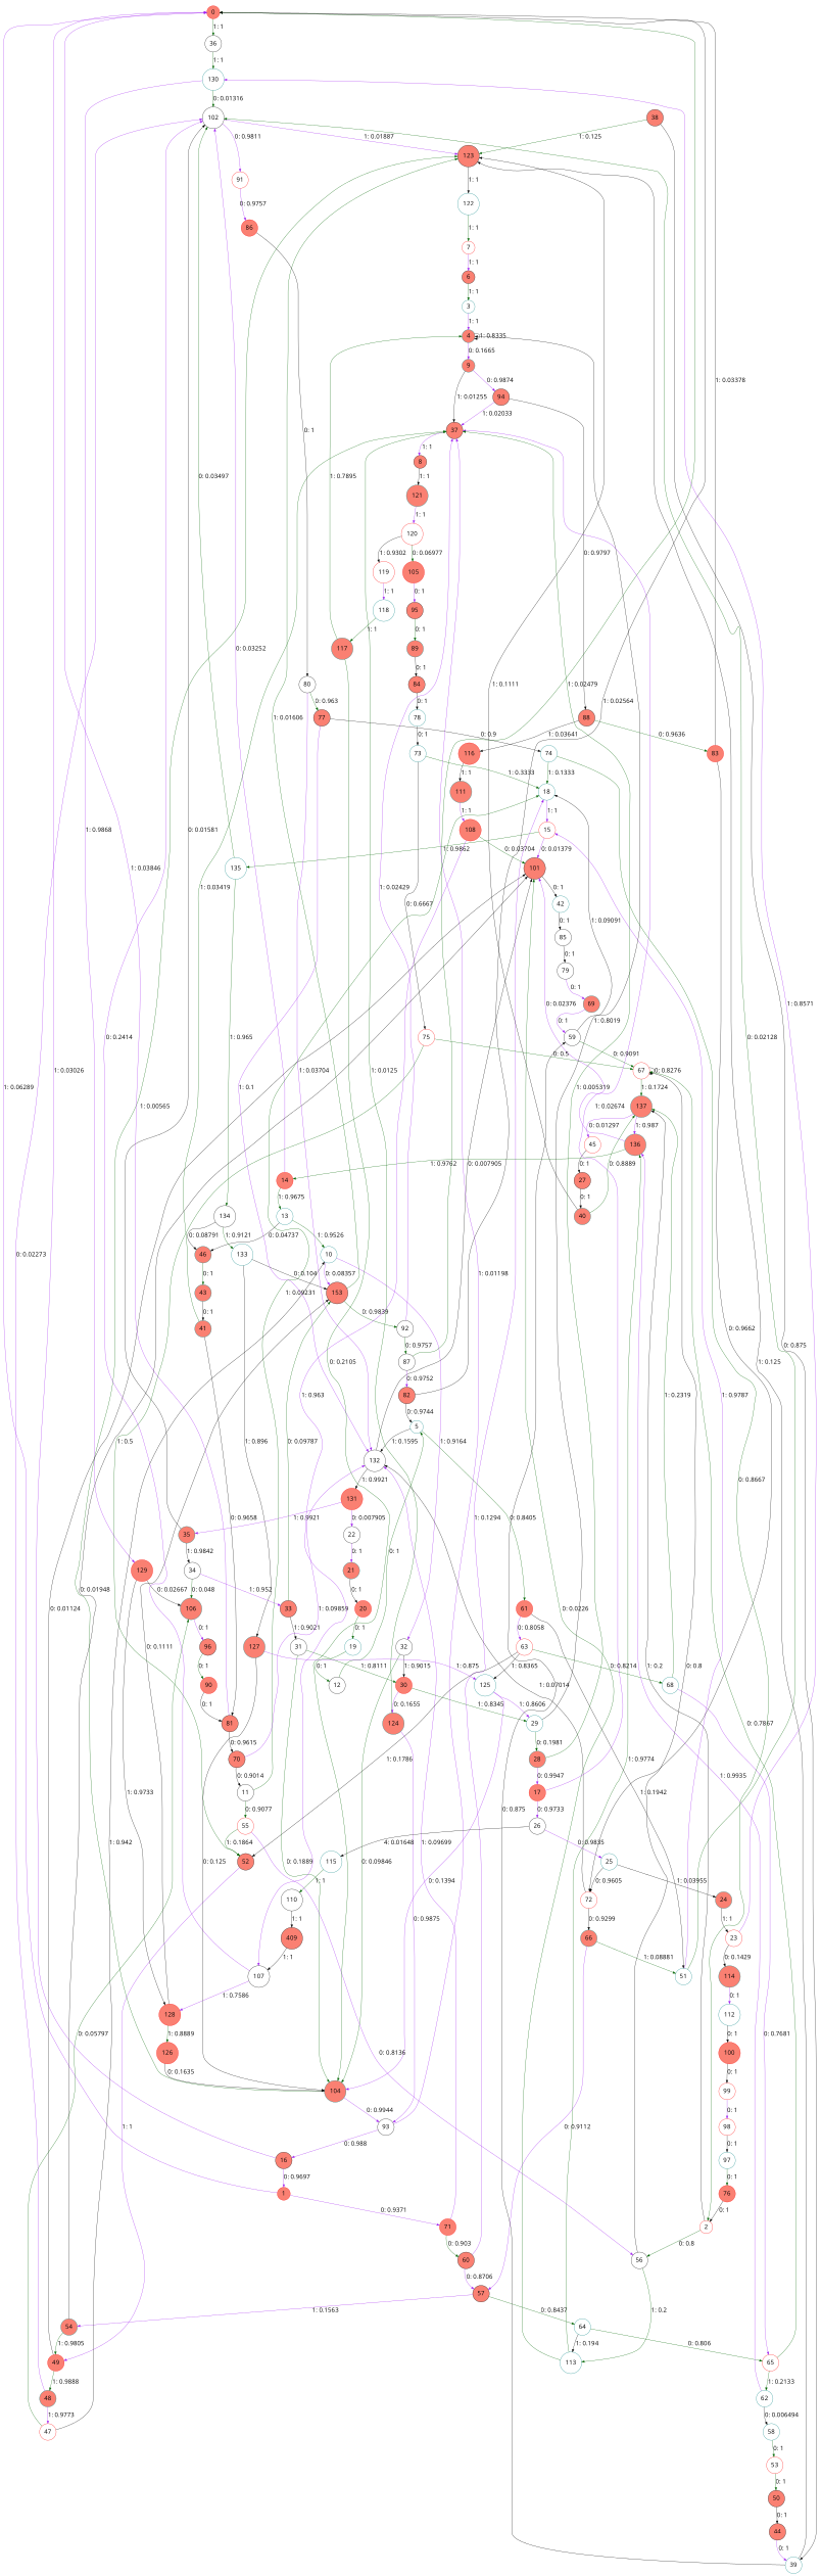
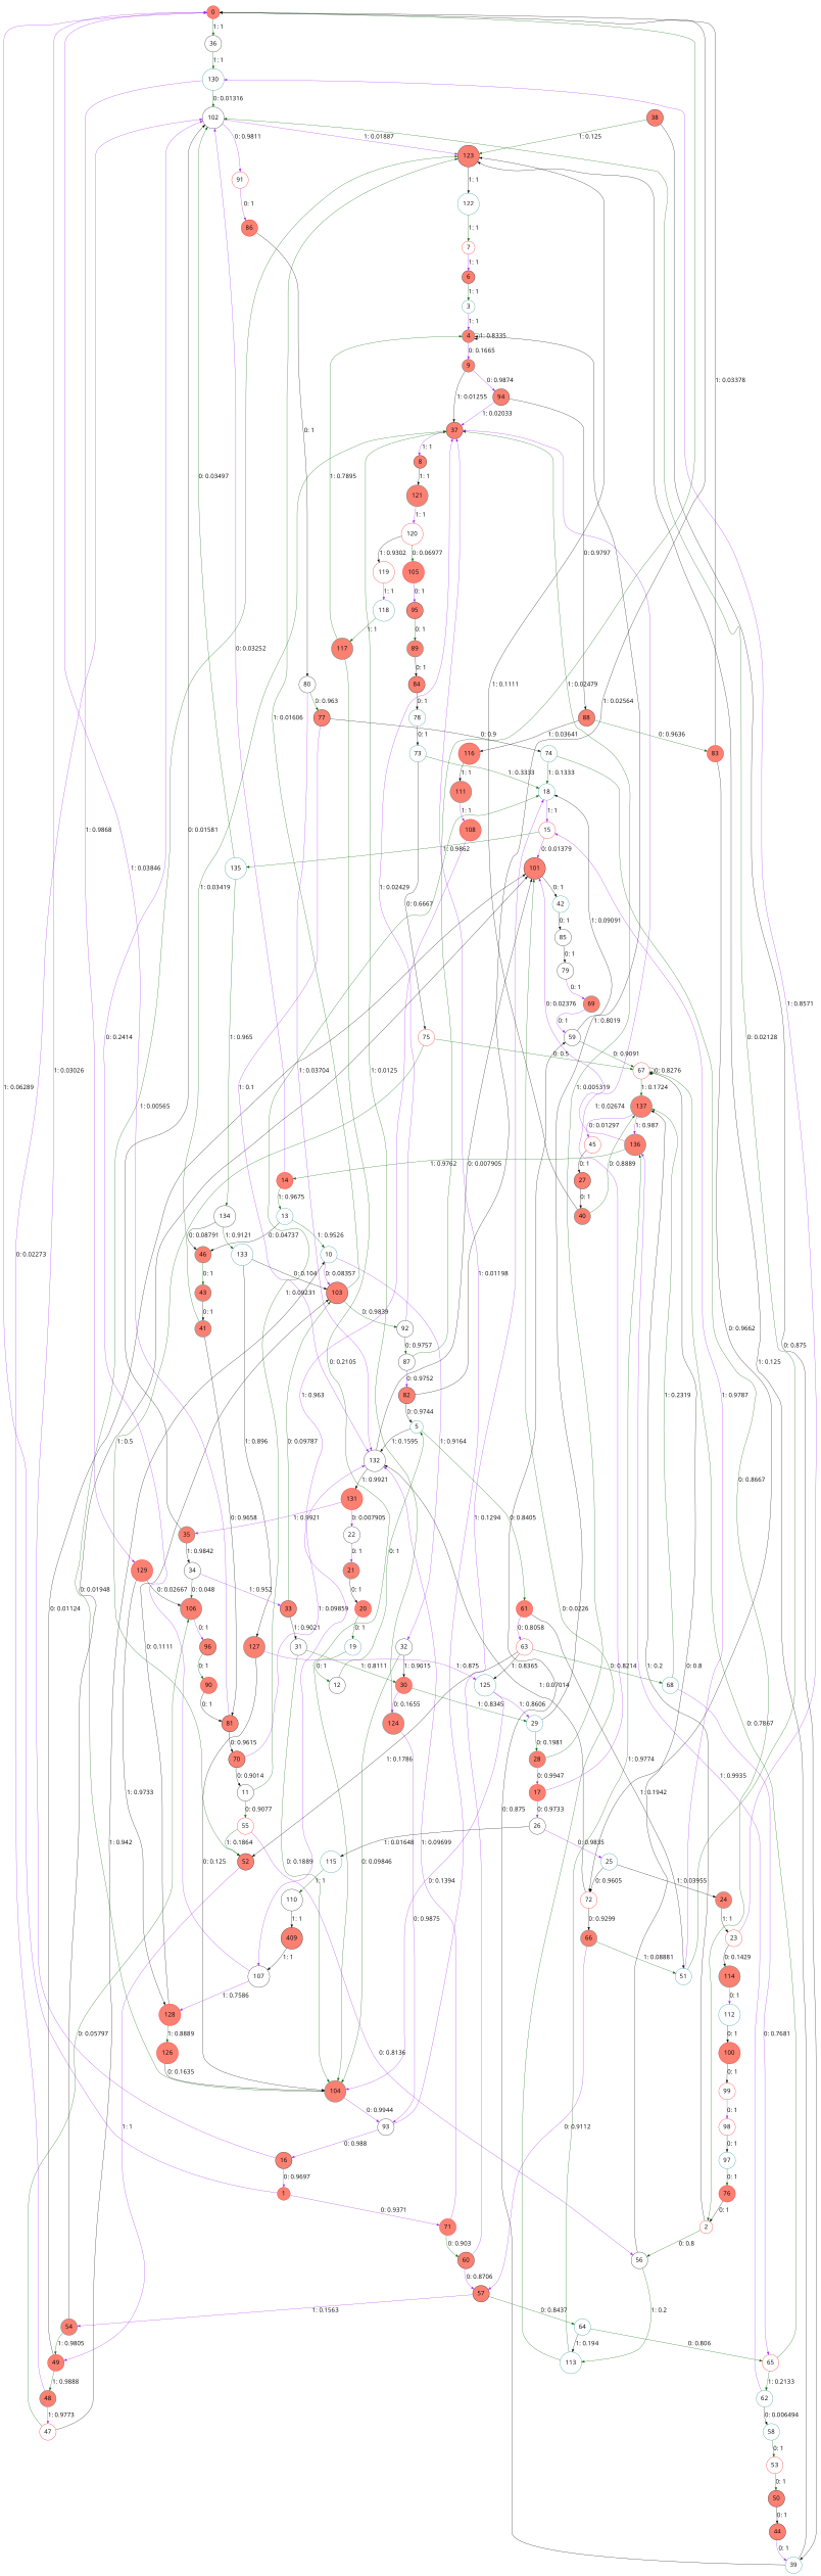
  digraph {
    fontname="Open Sans"
    node [color=teal fillcolor=salmon fontname="Open Sans" fontsize=24 shape=circle style=filled]
    edge [color=black fontname="Open Sans" fontsize=24]
    0 [color=red]
    36 [color=black fillcolor=white]
    130 [fillcolor=white]
    102 [color=black fillcolor=white]
    129 [color=red]
    1 [color=red]
    71 [color=red]
    132 [color=black fillcolor=white]
    60 [color=black]
    101 [color=black]
    131 [color=red]
    18 [fillcolor=white]
    57 [color=black]
    2 [color=red fillcolor=white]
    56 [color=black fillcolor=white]
    137
    67 [color=red fillcolor=white]
    113 [fillcolor=white]
    45 [color=red fillcolor=white]
    136
    27 [color=black]
    14 [color=red]
    3 [fillcolor=white]
    4
    9
    94 [color=black]
    37 [color=black]
    88 [color=black]
    8 [color=black]
    5 [fillcolor=white]
    61 [color=red]
    51 [fillcolor=white]
    63 [color=red fillcolor=white]
    15 [color=red fillcolor=white]
    52 [color=black]
    68 [fillcolor=white]
    125 [fillcolor=white]
    42 [fillcolor=white]
    22 [color=black fillcolor=white]
    35
    6 [color=black]
    7 [color=red fillcolor=white]
    121
    120 [color=red fillcolor=white]
    105 [color=red]
    119 [color=red fillcolor=white]
    83 [color=red]
    116 [color=red]
    10 [fillcolor=white]
-   103 [color=black label=153]
+   103 [color=black]
    32 [color=black fillcolor=white]
    123 [color=black]
    92 [color=black fillcolor=white]
    30 [color=red]
    104
    122 [fillcolor=white]
    87 [color=black fillcolor=white]
    29 [fillcolor=white]
    124
    93 [color=black fillcolor=white]
    11 [color=black fillcolor=white]
    55 [color=red fillcolor=white]
    49 [color=red]
    135 [fillcolor=white]
    12 [color=black fillcolor=white]
    13 [fillcolor=white]
    46
    43
    41
    91 [color=red fillcolor=white]
    86 [color=red]
    134 [color=black fillcolor=white]
    85 [color=black fillcolor=white]
    133 [fillcolor=white]
    16 [color=black]
    17 [color=red]
    26 [color=black fillcolor=white]
    25 [fillcolor=white]
    115 [fillcolor=white]
    24
    72 [color=red fillcolor=white]
    110 [color=black fillcolor=white]
    19 [fillcolor=white]
    20 [color=red]
    21
    23 [color=red fillcolor=white]
    114
    112 [fillcolor=white]
    100 [color=red]
    106
    128 [color=red]
    66
    n93 [color=black label=409]
    40
    38 [color=black]
    39 [fillcolor=white]
    28
    31 [color=black fillcolor=white]
    33 [color=black]
    34 [color=black fillcolor=white]
    96 [color=black]
    90 [color=red]
    59 [color=black fillcolor=white]
    81 [color=black]
    70 [color=black]
    79 [color=black fillcolor=white]
    69
    44 [color=black]
    47 [color=red fillcolor=white]
    48
    50 [color=black]
    53 [color=red fillcolor=white]
    54
    64 [fillcolor=white]
    65 [color=red fillcolor=white]
    62 [fillcolor=white]
    58 [fillcolor=white]
    73 [fillcolor=white]
    75 [color=red fillcolor=white]
    74 [fillcolor=white]
    76 [color=red]
    77 [color=black]
    78 [fillcolor=white]
    80 [color=black fillcolor=white]
    82 [color=black]
    84 [color=black]
    111
    108 [color=red]
    89
    95 [color=black]
    97 [fillcolor=white]
    98 [color=red fillcolor=white]
    99 [color=red fillcolor=white]
    107 [color=black fillcolor=white]
    126 [color=red]
    117
    118 [fillcolor=white]
    127
    0 -> 36 [color=darkgreen label="1: 1        "]
    36 -> 130 [color=darkgreen label="1: 1        "]
    130 -> 102 [color=darkgreen label="0: 0.01316  "]
    130 -> 129 [color=purple label="1: 0.9868   "]
    102 -> 123 [color=purple label="1: 0.01887  "]
    102 -> 91 [color=purple label="0: 0.9811   "]
    129 -> 106 [label="0: 0.02667  "]
    129 -> 128 [label="1: 0.9733   "]
    1 -> 0 [color=purple label="1: 0.06289  "]
    1 -> 71 [color=purple label="0: 0.9371   "]
    71 -> 132 [color=purple label="1: 0.09699  "]
    71 -> 60 [color=darkgreen label="0: 0.903    "]
    132 -> 101 [label="0: 0.007905  "]
    132 -> 131 [label="1: 0.9921   "]
    60 -> 18 [color=purple label="1: 0.1294   "]
    60 -> 57 [color=purple label="0: 0.8706   "]
    101 -> 42 [label="0: 1        "]
    131 -> 22 [color=purple label="0: 0.007905  "]
    131 -> 35 [color=purple label="1: 0.9921   "]
    18 -> 15 [color=purple label="1: 1        "]
    57 -> 54 [color=purple label="1: 0.1563   "]
    57 -> 64 [color=darkgreen label="0: 0.8437   "]
    2 -> 56 [color=darkgreen label="0: 0.8      "]
    2 -> 137 [label="1: 0.2      "]
    56 -> 67 [label="0: 0.8      "]
    56 -> 113 [color=darkgreen label="1: 0.2      "]
    137 -> 45 [color=purple label="0: 0.01297  "]
    137 -> 136 [color=purple label="1: 0.987    "]
    67 -> 137 [color=darkgreen label="1: 0.1724   "]
    67 -> 67 [label="0: 0.8276   "]
    113 -> 101 [color=darkgreen label="0: 0.0226   "]
    113 -> 136 [color=darkgreen label="1: 0.9774   "]
    45 -> 27 [label="0: 1        "]
    136 -> 101 [color=purple label="0: 0.02376  "]
    136 -> 14 [color=darkgreen label="1: 0.9762   "]
    27 -> 40 [label="0: 1        "]
    14 -> 102 [color=purple label="0: 0.03252  "]
    14 -> 13 [color=darkgreen label="1: 0.9675   "]
    3 -> 4 [color=purple label="1: 1        "]
    4 -> 4 [label="1: 0.8335   "]
    4 -> 9 [color=purple label="0: 0.1665   "]
    9 -> 94 [color=purple label="0: 0.9874   "]
    9 -> 37 [label="1: 0.01255  "]
    94 -> 37 [color=purple label="1: 0.02033  "]
    94 -> 88 [label="0: 0.9797   "]
    37 -> 8 [color=purple label="1: 1        "]
    88 -> 83 [color=darkgreen label="0: 0.9636   "]
    88 -> 116 [label="1: 0.03641  "]
    8 -> 121 [label="1: 1        "]
    5 -> 132 [label="1: 0.1595   "]
    5 -> 61 [color=darkgreen label="0: 0.8405   "]
    61 -> 51 [label="1: 0.1942   "]
    61 -> 63 [color=purple label="0: 0.8058   "]
    51 -> 102 [color=darkgreen label="0: 0.02128  "]
    51 -> 15 [color=purple label="1: 0.9787   "]
    63 -> 52 [label="1: 0.1786   "]
    63 -> 68 [color=darkgreen label="0: 0.8214   "]
    63 -> 125 [label="1: 0.8365   "]
    15 -> 101 [color=purple label="0: 0.01379  "]
    15 -> 135 [color=darkgreen label="1: 0.9862   "]
    52 -> 49 [color=purple label="1: 1        "]
    68 -> 137 [color=darkgreen label="1: 0.2319   "]
    68 -> 65 [color=purple label="0: 0.7681   "]
    125 -> 104 [color=purple label="0: 0.1394   "]
    125 -> 29 [color=purple label="1: 0.8606   "]
    42 -> 85 [label="0: 1        "]
    22 -> 21 [color=purple label="0: 1        "]
    35 -> 102 [label="0: 0.01581  "]
    35 -> 34 [label="1: 0.9842   "]
    6 -> 3 [color=darkgreen label="1: 1        "]
    7 -> 6 [color=purple label="1: 1        "]
    121 -> 120 [color=purple label="1: 1        "]
    120 -> 105 [color=darkgreen label="0: 0.06977  "]
    120 -> 119 [label="1: 0.9302   "]
    105 -> 95 [color=purple label="0: 1        "]
    119 -> 118 [color=purple label="1: 1        "]
    83 -> 0 [label="1: 0.03378  "]
    83 -> 72 [label="0: 0.9662   "]
    116 -> 111 [label="1: 1        "]
    10 -> 103 [color=purple label="0: 0.08357  "]
    10 -> 32 [color=purple label="1: 0.9164   "]
    103 -> 123 [color=darkgreen label="1: 0.01606  "]
    103 -> 92 [color=darkgreen label="0: 0.9839   "]
    32 -> 30 [label="1: 0.9015   "]
    32 -> 104 [color=darkgreen label="0: 0.09846  "]
    123 -> 122 [label="1: 1        "]
    92 -> 37 [color=purple label="1: 0.02429  "]
    92 -> 87 [color=darkgreen label="0: 0.9757   "]
    30 -> 29 [color=darkgreen label="1: 0.8345   "]
    30 -> 124 [color=purple label="0: 0.1655   "]
    104 -> 123 [color=darkgreen label="1: 0.00565  "]
    104 -> 93 [color=purple label="0: 0.9944   "]
    122 -> 7 [color=darkgreen label="1: 1        "]
    87 -> 0 [color=darkgreen label="1: 0.02479  "]
    87 -> 82 [color=purple label="0: 0.9752   "]
    29 -> 4 [label="1: 0.8019   "]
    29 -> 28 [color=darkgreen label="0: 0.1981   "]
    124 -> 37 [color=darkgreen label="1: 0.0125   "]
    124 -> 93 [color=purple label="0: 0.9875   "]
    93 -> 37 [color=purple label="1: 0.01198  "]
    93 -> 16 [color=purple label="0: 0.988    "]
    11 -> 18 [color=darkgreen label="1: 0.09231  "]
    11 -> 55 [color=darkgreen label="0: 0.9077   "]
    55 -> 56 [color=purple label="0: 0.8136   "]
    55 -> 52 [color=darkgreen label="1: 0.1864   "]
    49 -> 101 [label="0: 0.01124  "]
    49 -> 48 [color=darkgreen label="1: 0.9888   "]
    135 -> 102 [color=darkgreen label="0: 0.03497  "]
    135 -> 134 [color=darkgreen label="1: 0.965    "]
    12 -> 5 [color=darkgreen label="0: 1        "]
    13 -> 10 [color=darkgreen label="1: 0.9526   "]
    13 -> 46 [label="0: 0.04737  "]
    46 -> 43 [color=darkgreen label="0: 1        "]
    43 -> 41 [label="0: 1        "]
    41 -> 37 [color=darkgreen label="1: 0.03419  "]
    41 -> 81 [label="0: 0.9658   "]
-   91 -> 86 [color=purple label="0: 0.9757   "]
+   91 -> 86 [color=purple label="0: 1        "]
    86 -> 80 [label="0: 1        "]
    134 -> 46 [label="0: 0.08791  "]
    134 -> 133 [color=darkgreen label="1: 0.9121   "]
    85 -> 79 [label="0: 1        "]
    133 -> 103 [label="0: 0.104    "]
    133 -> 127 [label="1: 0.896    "]
    16 -> 0 [color=purple label="1: 0.03026  "]
    16 -> 1 [color=purple label="0: 0.9697   "]
    17 -> 37 [color=purple label="1: 0.02674  "]
    17 -> 26 [color=purple label="0: 0.9733   "]
    26 -> 25 [color=purple label="0: 0.9835   "]
-   26 -> 115 [label="4: 0.01648  "]
+   26 -> 115 [label="1: 0.01648  "]
    25 -> 24 [label="1: 0.03955  "]
    25 -> 72 [label="0: 0.9605   "]
    115 -> 110 [color=darkgreen label="1: 1        "]
    24 -> 23 [label="1: 1        "]
    72 -> 132 [label="1: 0.07014  "]
    72 -> 66 [label="0: 0.9299   "]
    110 -> n93 [label="1: 1        "]
    19 -> 12 [color=darkgreen label="0: 1        "]
    20 -> 19 [color=darkgreen label="0: 1        "]
    21 -> 20 [label="0: 1        "]
    23 -> 130 [color=purple label="1: 0.8571   "]
    23 -> 114 [label="0: 0.1429   "]
    114 -> 112 [color=purple label="0: 1        "]
    112 -> 100 [label="0: 1        "]
    100 -> 99 [label="0: 1        "]
    106 -> 96 [color=purple label="0: 1        "]
    128 -> 103 [label="0: 0.1111   "]
    128 -> 126 [color=darkgreen label="1: 0.8889   "]
    66 -> 57 [color=purple label="0: 0.9112   "]
    66 -> 51 [color=darkgreen label="1: 0.08881  "]
    n93 -> 107 [label="1: 1        "]
    40 -> 137 [color=darkgreen label="0: 0.8889   "]
    40 -> 123 [label="1: 0.1111   "]
    38 -> 123 [color=darkgreen label="1: 0.125    "]
    38 -> 39 [label="0: 0.875    "]
    39 -> 123 [label="1: 0.125    "]
    39 -> 59 [label="0: 0.875    "]
    28 -> 37 [color=darkgreen label="1: 0.005319  "]
    28 -> 17 [color=purple label="0: 0.9947   "]
    31 -> 30 [color=darkgreen label="1: 0.8111   "]
    31 -> 104 [color=darkgreen label="0: 0.1889   "]
    33 -> 103 [color=darkgreen label="0: 0.09787  "]
    33 -> 31 [label="1: 0.9021   "]
    34 -> 106 [color=darkgreen label="0: 0.048    "]
    34 -> 33 [color=purple label="1: 0.952    "]
    96 -> 90 [color=darkgreen label="0: 1        "]
    90 -> 81 [label="0: 1        "]
    59 -> 18 [label="1: 0.09091  "]
    59 -> 67 [color=darkgreen label="0: 0.9091   "]
    81 -> 0 [color=purple label="1: 0.03846  "]
    81 -> 70 [label="0: 0.9615   "]
    70 -> 132 [color=purple label="1: 0.09859  "]
    70 -> 11 [label="0: 0.9014   "]
    79 -> 69 [color=purple label="0: 1        "]
    69 -> 59 [color=purple label="0: 1        "]
    44 -> 39 [color=purple label="0: 1        "]
    47 -> 10 [label="1: 0.942    "]
    47 -> 106 [color=darkgreen label="0: 0.05797  "]
    48 -> 102 [color=purple label="0: 0.02273  "]
    48 -> 47 [color=purple label="1: 0.9773   "]
    50 -> 44 [label="0: 1        "]
    53 -> 50 [color=darkgreen label="0: 1        "]
    54 -> 101 [label="0: 0.01948  "]
    54 -> 49 [color=darkgreen label="1: 0.9805   "]
    64 -> 113 [label="1: 0.194    "]
    64 -> 65 [color=darkgreen label="0: 0.806    "]
    65 -> 67 [color=darkgreen label="0: 0.7867   "]
    65 -> 62 [color=darkgreen label="1: 0.2133   "]
    62 -> 136 [color=purple label="1: 0.9935   "]
    62 -> 58 [label="0: 0.006494  "]
    58 -> 53 [color=darkgreen label="0: 1        "]
    73 -> 18 [color=darkgreen label="1: 0.3333   "]
    73 -> 75 [label="0: 0.6667   "]
    75 -> 67 [color=darkgreen label="0: 0.5      "]
    75 -> 52 [color=darkgreen label="1: 0.5      "]
    74 -> 18 [color=darkgreen label="1: 0.1333   "]
    74 -> 2 [color=darkgreen label="0: 0.8667   "]
    76 -> 2 [label="0: 1        "]
    77 -> 132 [color=purple label="1: 0.1      "]
    77 -> 74 [label="0: 0.9      "]
    78 -> 73 [label="0: 1        "]
    80 -> 132 [color=purple label="1: 0.03704  "]
    80 -> 77 [color=darkgreen label="0: 0.963    "]
    82 -> 0 [label="1: 0.02564  "]
    82 -> 5 [label="0: 0.9744   "]
    84 -> 78 [label="0: 1        "]
    111 -> 108 [color=purple label="1: 1        "]
-   108 -> 101 [color=darkgreen label="0: 0.03704  "]
    108 -> 107 [color=purple label="1: 0.963    "]
    89 -> 84 [label="0: 1        "]
    95 -> 89 [color=darkgreen label="0: 1        "]
    97 -> 76 [color=darkgreen label="0: 1        "]
    98 -> 97 [label="0: 1        "]
    99 -> 98 [color=purple label="0: 1        "]
    107 -> 102 [color=purple label="0: 0.2414   "]
    107 -> 128 [color=purple label="1: 0.7586   "]
    126 -> 104 [label="0: 0.1635   "]
    117 -> 4 [color=darkgreen label="1: 0.7895   "]
    117 -> 104 [color=darkgreen label="0: 0.2105   "]
    118 -> 117 [color=darkgreen label="1: 1        "]
    127 -> 125 [color=purple label="1: 0.875    "]
    127 -> 104 [label="0: 0.125    "]
  }
